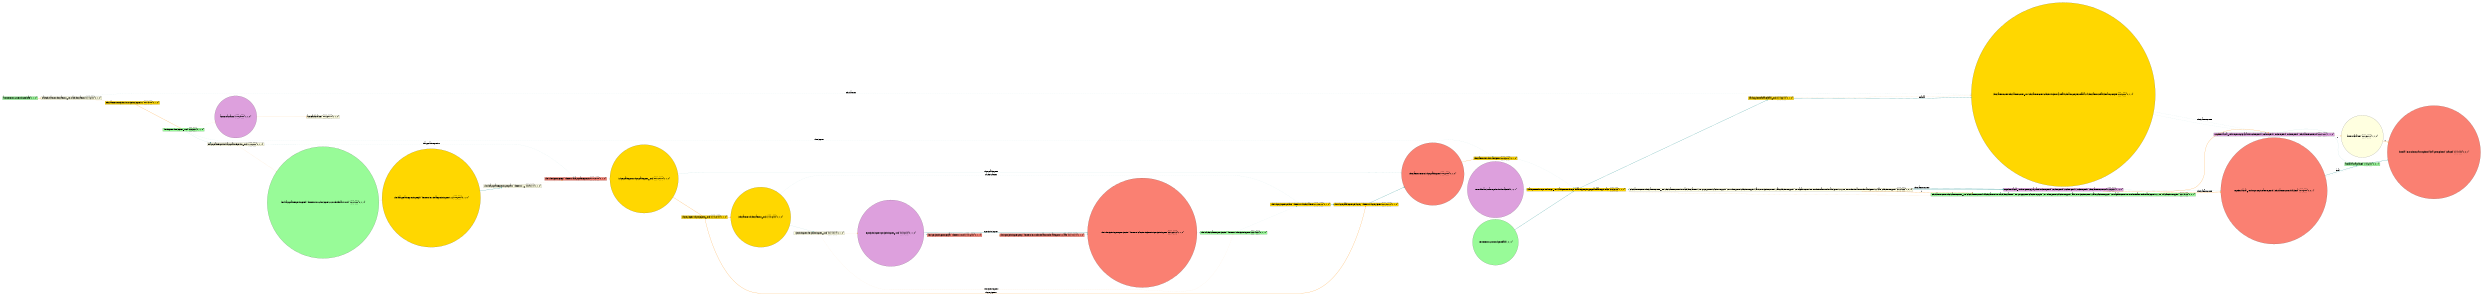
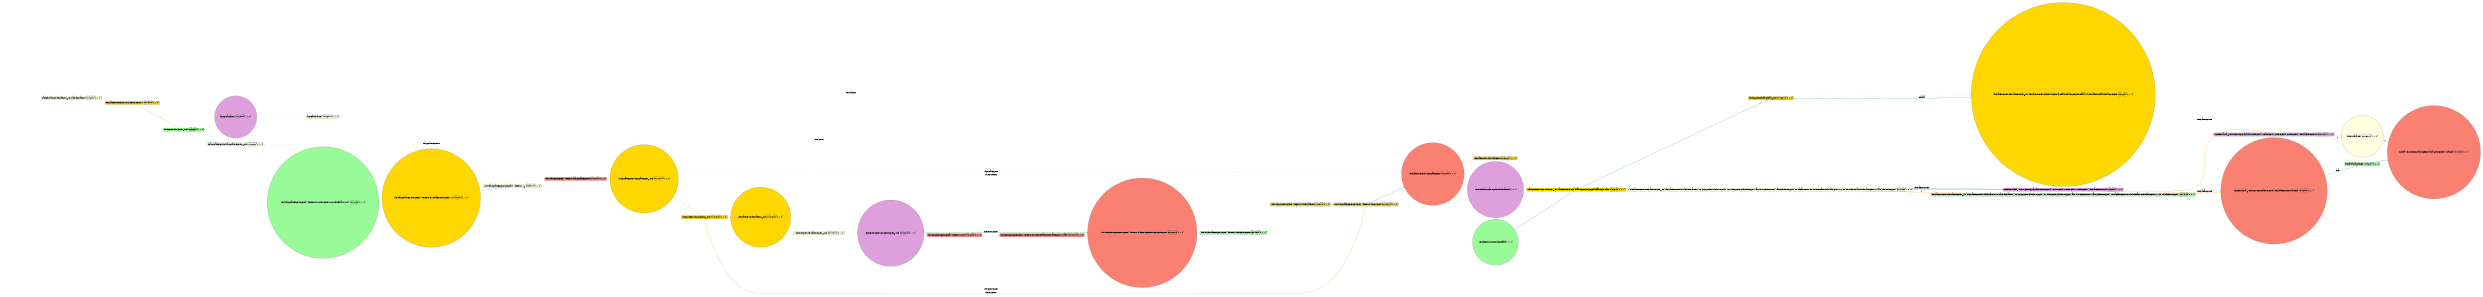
  digraph {
    rankdir=LR
    node [fillcolor=gold shape=box style=filled]
    edge [arrowhead=dot color=teal style=bold]
    n1 [fillcolor=salmon label="selectStatement.setFrom(subqueryTableSegment)@@@22@@@['0', '1', '0']" shape=circle]
    n2 [label="selectStatement.setWhere(whereSegment)@@@23@@@['0', '1', '0']"]
    n3 [label="ShardingDQLResultMerger resultMerger = new ShardingDQLResultMerger(DatabaseTypeRegistry.getActualDatabaseType(\"Oracle\"))@@@3@@@['1', '1', '1']"]
    n4 [fillcolor=palegreen label="when(subSelectStatement.getProjections()).thenReturn(subProjectionsSegment)@@@19@@@['0', '1', '0']"]
    n5 [label="when(subquerySegment.getSelect()).thenReturn(subSelectStatement)@@@20@@@['0', '1', '0']"]
    n6 [label="when(subqueryTableSegment.getSubquery()).thenReturn(subquerySegment)@@@21@@@['0', '1', '0']"]
-   n7 [fillcolor=palegreen label="assertNextForRowCountBoundOpenedFalse['0', '1', '0']"]
    n8 [fillcolor=lightyellow label="OracleSelectStatement selectStatement = new OracleSelectStatement()@@@3@@@['0', '1', '0']"]
    n9 [label="SelectStatementContext selectStatementContext = new SelectStatementContext(Collections.singletonMap(DefaultSchema.LOGIC_NAME,metaData),null,selectStatement,DefaultSchema.LOGIC_NAME)@@@26@@@['0', '1', '0']" shape=circle]
    n10 [label="selectStatement.setProjections(new ProjectionsSegment(0,0))@@@4@@@['0', '1', '0']"]
    n11 [fillcolor=plum label="assertBuildIteratorStreamMergedResultWithOracleLimit['0', '0', '1']" shape=circle]
    n12 [fillcolor=lightyellow label="SelectStatementContext selectStatementContext = new SelectStatementContext(new OracleSelectStatement(),new GroupByContext(Collections.emptyList()),new OrderByContext(Collections.emptyList(),false),new ProjectionsContext(0,0,false,Collections.emptyList()),new PaginationContext(new NumberLiteralRowNumberValueSegment(0,0,2,true),new NumberLiteralRowNumberValueSegment(0,0,4,false),Collections.emptyList()))@@@4@@@['1', '0', '0']"]
    n13 [fillcolor=palegreen label="SelectStatementContext selectStatementContext = new SelectStatementContext(buildSelectStatement(new OracleSelectStatement()),new GroupByContext(Collections.emptyList()),new OrderByContext(Collections.emptyList(),false),new ProjectionsContext(0,0,false,Collections.emptyList()),new PaginationContext(new NumberLiteralRowNumberValueSegment(0,0,1,true),null,Collections.emptyList()))@@@4@@@['0', '0', '1']"]
    n14 [label="ShardingSphereMetaData metaData = mock()@@@25@@@['0', '1', '0']"]
    n15 [fillcolor=lightyellow label="when(binaryOperationExpression.getOperator()).thenReturn(\">=\")@@@9@@@['0', '1', '0']"]
    n16 [fillcolor=salmon label="when(whereSegment.getExpr()).thenReturn(binaryOperationExpression)@@@10@@@['0', '1', '0']"]
    n17 [label="SubqueryTableSegment subqueryTableSegment = mock()@@@11@@@['0', '1', '0']" shape=circle]
    n18 [fillcolor=salmon label="MergedResult actual = resultMerger.merge(createQueryResults(),selectStatementContext,buildSchema())@@@5@@@['0', '0', '1']" shape=circle]
    n19 [fillcolor=palegreen label="assertThat(actual,instanceOf())@@@6@@@['0', '0', '1']"]
    n20 [fillcolor=salmon label="assertThat(((RowNumberDecoratorMergedResult)actual).getMergedResult(),instanceOf())@@@7@@@['0', '0', '1']" shape=circle]
    n21 [fillcolor=palegreen label="WhereSegment whereSegment = mock()@@@5@@@['0', '1', '0']"]
    n22 [fillcolor=lightyellow label="BinaryOperationExpression binaryOperationExpression = mock()@@@6@@@['0', '1', '0']"]
    n23 [fillcolor=plum label="assertTrue(actual.next())@@@29@@@['1', '1', '0']" shape=circle]
    n24 [fillcolor=palegreen label="when(binaryOperationExpression.getLeft()).thenReturn(new ColumnSegment(0,0,new IdentifierValue(\"row_id\")))@@@7@@@['0', '1', '0']" shape=circle]
    n25 [label="when(binaryOperationExpression.getRight()).thenReturn(new LiteralExpressionSegment(0,0,2))@@@8@@@['0', '1', '0']" shape=circle]
    n26 [fillcolor=salmon label="when(subProjectionsSegment.getProjections()).thenReturn(Collections.singletonList(topProjectionSegment))@@@18@@@['0', '1', '0']" shape=circle]
    n27 [label="SubquerySegment subquerySegment = mock()@@@12@@@['0', '1', '0']"]
    n28 [label="SelectStatement subSelectStatement = mock()@@@13@@@['0', '1', '0']" shape=circle]
    n29 [fillcolor=lightyellow label="ProjectionsSegment subProjectionsSegment = mock()@@@14@@@['0', '1', '0']"]
    n30 [fillcolor=palegreen label="assertNextForRowCountBoundOpenedFalse['1', '0', '0']" shape=circle]
    n31 [fillcolor=plum label="TopProjectionSegment topProjectionSegment = mock()@@@15@@@['0', '1', '0']" shape=circle]
    n32 [fillcolor=salmon label="when(topProjectionSegment.getAlias()).thenReturn(\"row_id\")@@@16@@@['0', '1', '0']"]
    n33 [fillcolor=salmon label="when(topProjectionSegment.getTop()).thenReturn(new NumberLiteralRowNumberValueSegment(0,0,4,false))@@@17@@@['0', '1', '0']"]
    n34 [fillcolor=plum label="MergedResult actual = resultMerger.merge(Arrays.asList(mockQueryResult(),mockQueryResult(),mockQueryResult(),mockQueryResult()),selectStatementContext,null)@@@5@@@['1', '0', '0']"]
    n35 [fillcolor=plum label="MergedResult actual = resultMerger.merge(Arrays.asList(mockQueryResult(),mockQueryResult(),mockQueryResult(),mockQueryResult()),selectStatementContext,null)@@@27@@@['1', '1', '0']"]
    n36 [fillcolor=lightyellow label="assertFalse(actual.next())@@@30@@@['0', '1', '0']"]
    n37 [fillcolor=lightyellow label="assertTrue(actual.next())@@@28@@@['1', '1', '0']" shape=circle]
    n1 -> n2 [arrowhead=odot color=darkorange]
    n2 -> n3 [style=dotted]
    n3 -> n12 [style=dashed]
    n3 -> n13 [arrowhead=odot color=darkorange style=dashed]
    n3 -> n14
    n4 -> n5 [style=dotted]
    n5 -> n6
    n6 -> n1
-   n7 -> n8 [arrowhead=odot color=darkorange]
    n8 -> n9 [arrowhead=odot label=selectStatement style=dotted]
    n8 -> n10 [color=darkorange style=dashed]
    n9 -> n35 [label=selectStatementContext style=dotted]
    n9 -> n35 [arrowhead=odot style=dotted]
    n10 -> n21 [arrowhead=odot color=darkorange]
    n11 -> n3 [arrowhead=odot style=dashed]
    n12 -> n13 [color=darkorange label=0]
    n12 -> n34 [label=selectStatementContext]
    n12 -> n34
    n13 -> n18 [color=darkorange label=selectStatementContext]
    n13 -> n18 [arrowhead=odot color=darkorange style=dashed]
    n14 -> n9 [arrowhead=odot label=metaData]
    n14 -> n9 [color=darkorange style=dashed]
    n15 -> n16 [color=darkorange style=dotted]
    n16 -> n17 [arrowhead=odot color=darkorange style=dotted]
    n17 -> n1 [arrowhead=odot label=subqueryTableSegment style=dashed]
    n17 -> n27 [arrowhead=odot color=darkorange]
    n18 -> n19 [label=actual]
    n18 -> n19 [arrowhead=odot style=dotted]
    n19 -> n20 [arrowhead=odot]
    n21 -> n2 [label=whereSegment style=dotted]
    n21 -> n22 [style=dashed]
    n21 -> n23 [arrowhead=odot color=darkorange style=dotted]
    n22 -> n16 [label=binaryOperationExpression style=dotted]
    n22 -> n24 [arrowhead=odot color=darkorange style=dashed]
    n23 -> n36 [color=darkorange style=dashed]
    n24 -> n25 [arrowhead=odot color=darkorange style=dashed]
    n25 -> n15
    n26 -> n4 [style=dotted]
    n27 -> n6 [color=darkorange label=subquerySegment]
    n27 -> n28 [color=darkorange]
    n28 -> n5 [arrowhead=odot label=subSelectStatement style=dotted]
    n28 -> n29 [style=dashed]
    n29 -> n4 [arrowhead=odot color=darkorange label=subProjectionsSegment style=dotted]
    n29 -> n31 [color=darkorange style=dashed]
    n30 -> n3 [arrowhead=odot]
    n31 -> n26 [arrowhead=odot label=topProjectionSegment]
    n31 -> n32 [style=dotted]
    n32 -> n33 [color=darkorange style=dotted]
    n33 -> n26 [style=dotted]
    n34 -> n18 [arrowhead=odot label=0 style=dashed]
    n34 -> n35 [color=darkorange]
    n35 -> n19 [label=0 style=dashed]
    n35 -> n37 [color=darkorange style=dashed]
    n37 -> n20 [color=darkorange label=0]
  }
